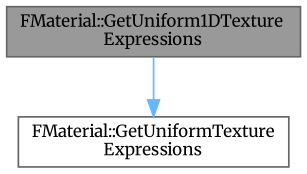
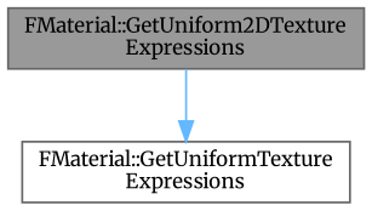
  digraph {
    rankdir=TB
    fontname=Merriweather
    node [fontname=Merriweather fontsize=10 shape=box style=filled]
-   n1 [color=gray40 fillcolor=grey60 fontcolor=black height=0.2 label="FMaterial::GetUniform1DTexture\lExpressions" width=0.4]
+   n1 [color=gray40 fillcolor=grey60 fontcolor=black height=0.2 label="FMaterial::GetUniform2DTexture\lExpressions" width=0.4]
    n2 [color=grey40 fillcolor=white height=0.2 label="FMaterial::GetUniformTexture\lExpressions" width=0.4]
    n1 -> n2 [color=steelblue1 fontname=Merriweather fontsize=10 labelfontname=Helvetica labelfontsize=10 style=solid]
  }
